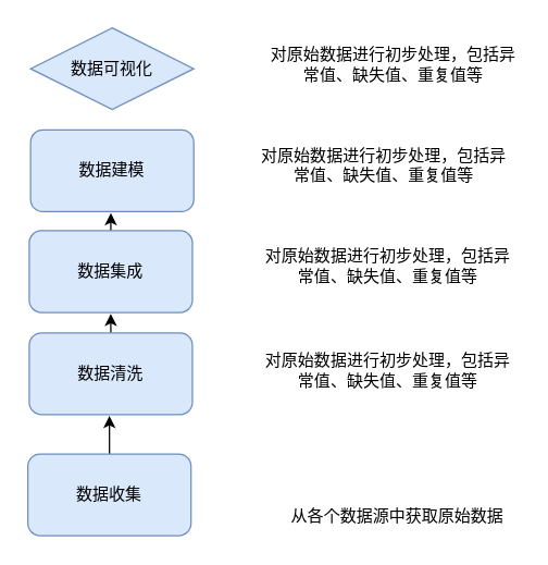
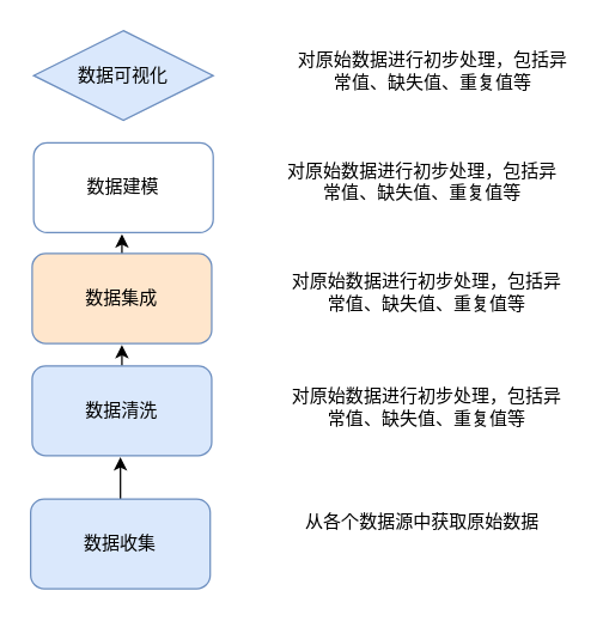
  <mxCell id="0" />
  <mxCell id="1" parent="0" />
  <mxCell id="2" style="edgeStyle=orthogonalEdgeStyle;rounded=0;orthogonalLoop=1;jettySize=auto;html=1;exitX=0.5;exitY=0;exitDx=0;exitDy=0;" parent="1" source="3" edge="1"><mxGeometry relative="1" as="geometry"><mxPoint x="80" y="305" as="targetPoint" /></mxGeometry></mxCell>
  <mxCell id="3" value="数据收集" style="rounded=1;whiteSpace=wrap;html=1;fillColor=#dae8fc;strokeColor=#6c8ebf;" parent="1" vertex="1"><mxGeometry x="20" y="333" width="120" height="60" as="geometry" /></mxCell>
  <mxCell id="4" style="edgeStyle=orthogonalEdgeStyle;rounded=0;orthogonalLoop=1;jettySize=auto;html=1;exitX=0.5;exitY=0;exitDx=0;exitDy=0;" parent="1" source="5" edge="1"><mxGeometry relative="1" as="geometry"><mxPoint x="81" y="230" as="targetPoint" /></mxGeometry></mxCell>
  <mxCell id="5" value="数据清洗" style="rounded=1;whiteSpace=wrap;html=1;fillColor=#dae8fc;strokeColor=#6c8ebf;" parent="1" vertex="1"><mxGeometry x="21" y="244" width="120" height="60" as="geometry" /></mxCell>
  <mxCell id="6" style="edgeStyle=orthogonalEdgeStyle;rounded=0;orthogonalLoop=1;jettySize=auto;html=1;exitX=0.5;exitY=0;exitDx=0;exitDy=0;" parent="1" source="7" edge="1"><mxGeometry relative="1" as="geometry"><mxPoint x="81" y="156" as="targetPoint" /></mxGeometry></mxCell>
- <mxCell id="7" value="数据集成" style="rounded=1;whiteSpace=wrap;html=1;fillColor=#dae8fc;strokeColor=#6c8ebf;" parent="1" vertex="1"><mxGeometry x="21" y="169" width="120" height="60" as="geometry" /></mxCell>
- <mxCell id="8" value="数据建模" style="rounded=1;whiteSpace=wrap;html=1;fillColor=#dae8fc;strokeColor=#6c8ebf;" parent="1" vertex="1"><mxGeometry x="22" y="95" width="120" height="60" as="geometry" /></mxCell>
+ <mxCell id="7" value="数据集成" style="rounded=1;whiteSpace=wrap;html=1;fillColor=#ffe6cc;strokeColor=#6c8ebf;" parent="1" vertex="1"><mxGeometry x="21" y="169" width="120" height="60" as="geometry" /></mxCell>
+ <mxCell id="8" value="数据建模" style="rounded=1;whiteSpace=wrap;html=1;fillColor=#ffffff;strokeColor=#6c8ebf;" parent="1" vertex="1"><mxGeometry x="22" y="95" width="120" height="60" as="geometry" /></mxCell>
  <mxCell id="9" value="数据可视化" style="rhombus;whiteSpace=wrap;html=1;fillColor=#dae8fc;strokeColor=#6c8ebf;" parent="1" vertex="1"><mxGeometry x="22" y="20" width="120" height="60" as="geometry" /></mxCell>
- <mxCell id="10" value="从各个数据源中获取原始数据" style="text;html=1;strokeColor=none;fillColor=none;align=center;verticalAlign=middle;whiteSpace=wrap;rounded=0;" parent="1" vertex="1"><mxGeometry x="200" y="363" width="184" height="32" as="geometry" /></mxCell>
+ <mxCell id="10" value="从各个数据源中获取原始数据" style="text;html=1;strokeColor=none;fillColor=none;align=center;verticalAlign=middle;whiteSpace=wrap;rounded=0;" parent="1" vertex="1"><mxGeometry x="190" y="333" width="184" height="32" as="geometry" /></mxCell>
  <mxCell id="11" value="对原始数据进行初步处理，包括异常值、缺失值、重复值等" style="text;html=1;strokeColor=none;fillColor=none;align=center;verticalAlign=middle;whiteSpace=wrap;rounded=0;" parent="1" vertex="1"><mxGeometry x="193" y="256" width="184" height="32" as="geometry" /></mxCell>
  <mxCell id="12" value="对原始数据进行初步处理，包括异常值、缺失值、重复值等" style="text;html=1;strokeColor=none;fillColor=none;align=center;verticalAlign=middle;whiteSpace=wrap;rounded=0;" parent="1" vertex="1"><mxGeometry x="193" y="179" width="184" height="32" as="geometry" /></mxCell>
  <mxCell id="13" value="对原始数据进行初步处理，包括异常值、缺失值、重复值等" style="text;html=1;strokeColor=none;fillColor=none;align=center;verticalAlign=middle;whiteSpace=wrap;rounded=0;" parent="1" vertex="1"><mxGeometry x="190" y="105" width="184" height="32" as="geometry" /></mxCell>
  <mxCell id="14" value="对原始数据进行初步处理，包括异常值、缺失值、重复值等" style="text;html=1;strokeColor=none;fillColor=none;align=center;verticalAlign=middle;whiteSpace=wrap;rounded=0;" parent="1" vertex="1"><mxGeometry x="197" y="31" width="184" height="32" as="geometry" /></mxCell>
